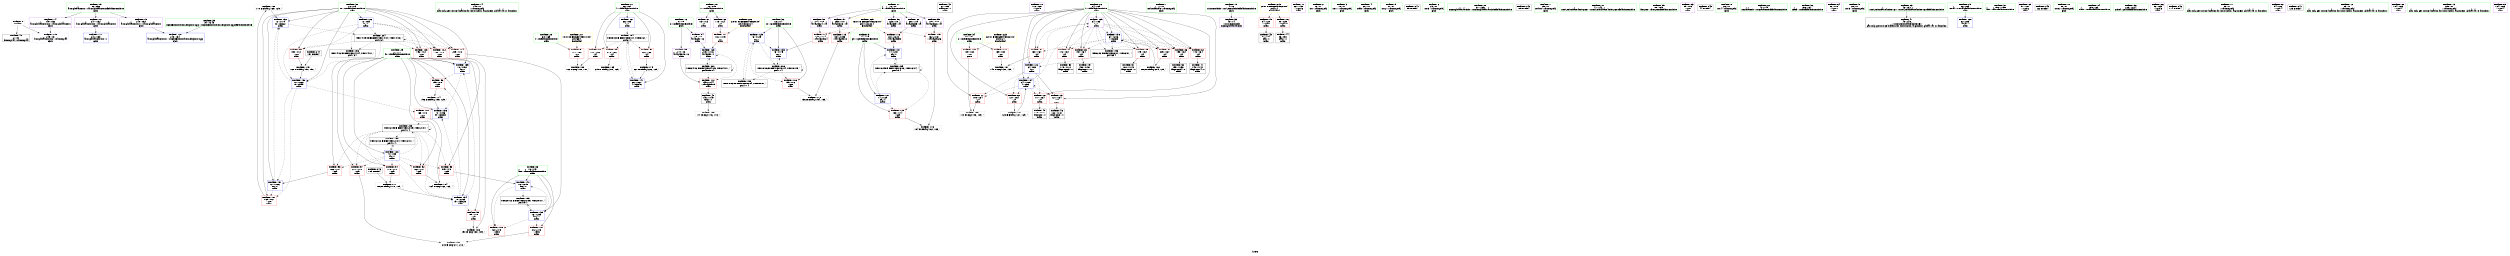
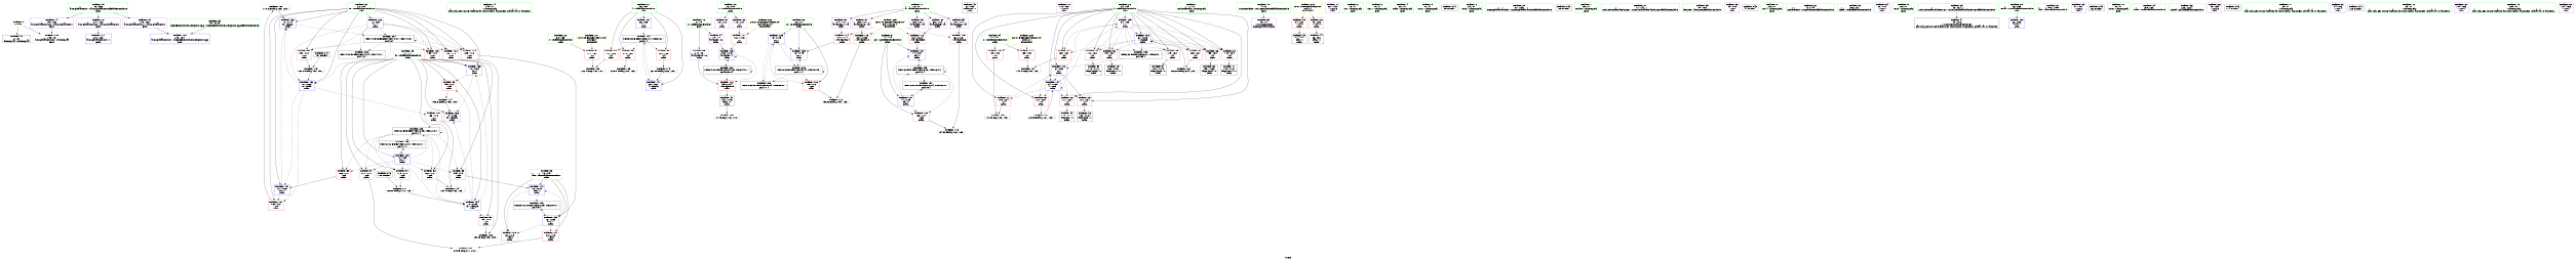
  digraph {
    label=SVFG
    node [color=red shape=record]
    edge [style=solid]
    n1 [color=grey label="{NodeID: 0\nNullPtr}"]
    n2 [color=black label="{NodeID: 40\n2\<--3\ndummyVal\<--dummyVal\n}"]
    n3 [color=blue label="{NodeID: 119\n249\<--3\nllvm.global_ctors_2\<--dummyVal\nGlob }" style=dotted]
    n4 [color=grey label="{NodeID: 180\n170 = Binary(169, 129, )\n}"]
    n5 [color=blue label="{NodeID: 132\n72\<--170\nto\<--inc22\nmain\n}"]
    n6 [color=black label="{NodeID: 204\nMR_14V_9 = ENCHI(MR_14V_4, MR_14V_8, )\npts\{73 \}\n}"]
    n7 [label="{NodeID: 99\n150\<--72\n\<--to\nmain\n}"]
    n8 [label="{NodeID: 102\n188\<--72\n\<--to\nmain\n}"]
    n9 [label="{NodeID: 103\n192\<--72\n\<--to\nmain\n}"]
    n10 [label="{NodeID: 104\n209\<--72\n\<--to\nmain\n}"]
    n11 [color=blue label="{NodeID: 130\n72\<--160\nto\<--add\nmain\n}"]
    n12 [color=black label="{NodeID: 196\nMR_14V_2 = PHI(MR_14V_4, MR_14V_1, )\npts\{73 \}\n}"]
    n13 [label="{NodeID: 97\n211\<--70\n\<--tb\nmain\n}"]
    n14 [color=grey label="{NodeID: 190\n213 = cmp(211, 212, )\n}"]
    n15 [color=green label="{NodeID: 14\n148\<--1\n\<--dummyObj\nCan only get source location for instruction, argument, global var or function.}"]
    n16 [color=black label="{NodeID: 194\nMR_8V_3 = PHI(MR_8V_4, MR_8V_2, )\npts\{67 \}\n}"]
    n17 [label="{NodeID: 88\n100\<--66\n\<--l\nmain\n}"]
    n18 [label="{NodeID: 89\n218\<--66\n\<--l\nmain\n}"]
    n19 [label="{NodeID: 90\n226\<--66\n\<--l\nmain\n}"]
    n20 [color=blue label="{NodeID: 141\n66\<--227\nl\<--inc46\nmain\n}"]
    n21 [color=grey label="{NodeID: 188\n102 = cmp(100, 101, )\n}"]
    n22 [color=grey label="{NodeID: 183\n219 = Binary(218, 129, )\n}"]
    n23 [color=grey label="{NodeID: 175\n227 = Binary(226, 129, )\n}"]
    n24 [label="{NodeID: 111\n116\<--115\n\<--\nmain\n}"]
    n25 [color=blue label="{NodeID: 123\n119\<--116\narrayidx\<--\nmain\n}"]
    n26 [label="{NodeID: 112\n145\<--144\n\<--arrayidx15\nmain\n}"]
    n27 [color=black label="{NodeID: 200\nMR_24V_2 = PHI(MR_24V_3, MR_24V_1, )\npts\{90000 \}\n}"]
    n28 [color=black label="{NodeID: 48\n146\<--145\nconv\<--\nmain\n}"]
    n29 [color=green label="{NodeID: 28\n68\<--69\nt\<--t_field_insensitive\nmain\n}"]
    n30 [label="{NodeID: 91\n101\<--68\n\<--t\nmain\n}"]
    n31 [color=blue label="{NodeID: 125\n76\<--129\npo\<--\nmain\n}"]
    n32 [label="{NodeID: 106\n155\<--76\n\<--po\nmain\n}"]
    n33 [color=blue label="{NodeID: 133\n76\<--175\npo\<--\nmain\n}"]
    n34 [color=black label="{NodeID: 198\nMR_18V_2 = PHI(MR_18V_4, MR_18V_1, )\npts\{77 \}\n}"]
    n35 [color=black label="{NodeID: 206\nMR_18V_6 = PHI(MR_18V_4, MR_18V_5, )\npts\{77 \}\n}"]
    n36 [color=grey label="{NodeID: 178\n156 = Binary(154, 155, )\n}"]
    n37 [color=black label="{NodeID: 42\n61\<--83\nmain_ret\<--\nmain\n}"]
    n38 [color=blue label="{NodeID: 139\n78\<--209\nans\<--\nmain\n}"]
    n39 [label="{NodeID: 107\n212\<--78\n\<--ans\nmain\n}"]
    n40 [label="{NodeID: 108\n220\<--78\n\<--ans\nmain\n}"]
    n41 [color=blue label="{NodeID: 140\n78\<--215\nans\<--\nmain\n}"]
    n42 [color=black label="{NodeID: 199\nMR_20V_2 = PHI(MR_20V_5, MR_20V_1, )\npts\{79 \}\n}"]
    n43 [color=purple label="{NodeID: 56\n123\<--10\narrayidx9\<--a\nmain\n}"]
    n44 [color=purple label="{NodeID: 70\n112\<--28\n\<--.str.5\nmain\n}"]
    n45 [label="{NodeID: 84\n172\<--64\n\<--i\nmain\n}"]
    n46 [color=black label="{NodeID: 50\n173\<--172\nidxprom23\<--\nmain\n}"]
    n47 [color=green label="{NodeID: 1\n7\<--1\n__dso_handle\<--dummyObj\nGlob }"]
    n48 [color=grey label="{NodeID: 181\n128 = Binary(127, 129, )\n}"]
    n49 [color=blue label="{NodeID: 124\n64\<--128\ni\<--inc\nmain\n}"]
    n50 [color=purple label="{NodeID: 129\n64\<--83\ni\<--\nmain\n}"]
    n51 [label="{NodeID: 77\n108\<--64\n\<--i\nmain\n}"]
    n52 [label="{NodeID: 78\n117\<--64\n\<--i\nmain\n}"]
-   n53 [label="{NodeID: 79\n121\<--64\n\<--i\nconv\n}"]
+   n53 [label="{NodeID: 79\n121\<--64\n\<--i\nmain\n}"]
    n54 [label="{NodeID: 80\n127\<--64\n\<--i\nmain\n}"]
    n55 [label="{NodeID: 85\n179\<--64\n\<--i\nmain\n}"]
    n56 [color=blue label="{NodeID: 138\n64\<--206\ni\<--inc38\nmain\n}"]
    n57 [label="{NodeID: 86\n198\<--64\n\<--i\nmain\n}"]
    n58 [label="{NodeID: 87\n205\<--64\n\<--i\nmain\n}"]
    n59 [label="{NodeID: 81\n138\<--64\n\<--i\nmain\n}"]
    n60 [label="{NodeID: 82\n142\<--64\n\<--i\nmain\n}"]
    n61 [label="{NodeID: 83\n151\<--64\n\<--i\nmain\n}"]
    n62 [color=black label="{NodeID: 193\nMR_6V_2 = PHI(MR_6V_7, MR_6V_1, )\npts\{65 \}\n}"]
    n63 [color=grey label="{NodeID: 189\n110 = cmp(108, 109, )\n}"]
    n64 [color=black label="{NodeID: 45\n118\<--117\nidxprom\<--\nmain\n}"]
    n65 [color=black label="{NodeID: 46\n122\<--121\nidxprom8\<--\nmain\n}"]
    n66 [label="{NodeID: 98\n215\<--70\n\<--tb\nmain\n}"]
    n67 [color=green label="{NodeID: 15\n4\<--6\n_ZStL8__ioinit\<--_ZStL8__ioinit_field_insensitive\nGlob }"]
    n68 [color=purple label="{NodeID: 53\n43\<--4\n\<--_ZStL8__ioinit\n__cxx_global_var_init\n}"]
    n69 [color=black label="{NodeID: 195\nMR_12V_2 = PHI(MR_12V_4, MR_12V_1, )\npts\{71 \}\n}"]
    n70 [color=blue label="{NodeID: 128\n70\<--83\ntb\<--\nmain\n}"]
    n71 [label="{NodeID: 92\n162\<--70\n\<--tb\nmain\n}"]
    n72 [label="{NodeID: 93\n166\<--70\n\<--tb\nmain\n}"]
    n73 [label="{NodeID: 94\n178\<--70\n\<--tb\nmain\n}"]
    n74 [color=blue label="{NodeID: 134\n70\<--186\ntb\<--add29\nmain\n}"]
    n75 [color=black label="{NodeID: 203\nMR_12V_5 = PHI(MR_12V_9, MR_12V_4, )\npts\{71 \}\n}"]
    n76 [color=grey label="{NodeID: 184\n164 = cmp(162, 163, )\n}"]
    n77 [color=blue label="{NodeID: 131\n72\<--166\nto\<--\nmain\n}"]
    n78 [color=grey label="{NodeID: 177\n186 = Binary(178, 185, )\n}"]
    n79 [label="{NodeID: 95\n189\<--70\n\<--tb\nmain\n}"]
    n80 [label="{NodeID: 96\n195\<--70\n\<--tb\nmain\n}"]
    n81 [color=blue label="{NodeID: 135\n70\<--192\ntb\<--\nmain\n}"]
    n82 [color=blue label="{NodeID: 136\n70\<--196\ntb\<--inc33\nmain\n}"]
    n83 [color=grey label="{NodeID: 185\n147 = cmp(146, 148, )\n}"]
    n84 [color=green label="{NodeID: 29\n70\<--71\ntb\<--tb_field_insensitive\nmain\n}"]
    n85 [color=grey label="{NodeID: 186\n190 = cmp(188, 189, )\n}"]
    n86 [color=grey label="{NodeID: 174\n196 = Binary(195, 129, )\n}"]
    n87 [label="{NodeID: 101\n169\<--72\n\<--to\nmain\n}"]
    n88 [color=blue label="{NodeID: 126\n72\<--83\nto\<--\nmain\n}"]
    n89 [color=grey label="{NodeID: 179\n160 = Binary(150, 157, )\n}"]
    n90 [label="{NodeID: 100\n163\<--72\n\<--to\nmain\n}"]
    n91 [color=black label="{NodeID: 43\n87\<--84\ncall\<--\nmain\n}"]
    n92 [color=yellow label="{NodeID: 223\n22V_1 = ENCHI(MR_22V_0)\npts\{81 \}\nFun[main]}" style=double]
    n93 [label="{NodeID: 109\n109\<--80\n\<--n\nctors\n}"]
    n94 [label="{NodeID: 110\n139\<--80\n\<--n\nmain\n}"]
    n95 [color=grey label="{NodeID: 187\n140 = cmp(138, 139, )\n}"]
    n96 [color=purple label="{NodeID: 57\n153\<--10\narrayidx18\<--a\nmain\n}"]
    n97 [label="{NodeID: 113\n154\<--153\n\<--arrayidx18\nmain\n}"]
    n98 [color=purple label="{NodeID: 71\n221\<--30\n\<--.str.6\nmain\n}"]
    n99 [color=black label="{NodeID: 51\n180\<--179\nidxprom25\<--\nmain\n}"]
    n100 [color=green label="{NodeID: 2\n16\<--1\n.str\<--dummyObj\nGlob }"]
    n101 [color=grey label="{NodeID: 182\n206 = Binary(205, 129, )\n}"]
    n102 [color=black label="{NodeID: 52\n199\<--198\nidxprom34\<--\nmain\n}"]
    n103 [color=black label="{NodeID: 47\n143\<--142\nidxprom14\<--\nmain\n}"]
    n104 [color=black label="{NodeID: 49\n152\<--151\nidxprom17\<--\nmain\n}"]
    n105 [color=blue label="{NodeID: 122\n64\<--83\ni\<--\nmain\n}"]
    n106 [color=green label="{NodeID: 16\n8\<--9\nc\<--c_field_insensitive\nGlob }"]
    n107 [color=purple label="{NodeID: 54\n119\<--8\narrayidx\<--c\nmain\n}"]
    n108 [color=purple label="{NodeID: 55\n144\<--8\narrayidx15\<--c\nmain\n}"]
    n109 [color=green label="{NodeID: 30\n72\<--73\nto\<--to_field_insensitive\nmain\n}"]
    n110 [color=blue label="{NodeID: 127\n74\<--129\npb\<--\nmain\n}"]
    n111 [label="{NodeID: 105\n183\<--74\n\<--pb\nmain\n}"]
    n112 [color=blue label="{NodeID: 137\n74\<--201\npb\<--\nmain\n}"]
+   n113 [color=black label="{NodeID: 197\nMR_16V_2 = PHI(MR_16V_4, MR_16V_1, )\npts\{75 \}\n}"]
    n114 [color=black label="{NodeID: 205\nMR_16V_5 = PHI(MR_16V_6, MR_16V_4, )\npts\{75 \}\n}"]
    n115 [color=grey label="{NodeID: 176\n184 = Binary(182, 183, )\n}"]
    n116 [color=black label="{NodeID: 44\n93\<--90\ncall1\<--\nmain\n}"]
    n117 [color=purple label="{NodeID: 58\n174\<--10\narrayidx24\<--a\nmain\n}"]
    n118 [label="{NodeID: 114\n175\<--174\n\<--arrayidx24\nmain\n}"]
    n119 [color=purple label="{NodeID: 72\n247\<--32\nllvm.global_ctors_0\<--llvm.global_ctors\nGlob }"]
    n120 [color=blue label="{NodeID: 117\n247\<--33\nllvm.global_ctors_0\<--\nGlob }"]
    n121 [color=green label="{NodeID: 3\n18\<--1\n.str.1\<--dummyObj\nGlob }"]
    n122 [color=green label="{NodeID: 17\n10\<--11\na\<--a_field_insensitive\nGlob }"]
    n123 [color=purple label="{NodeID: 59\n181\<--10\narrayidx26\<--a\nmain\n}"]
    n124 [color=purple label="{NodeID: 60\n200\<--10\narrayidx35\<--a\nmain\n}"]
    n125 [label="{NodeID: 115\n182\<--181\n\<--arrayidx26\nmain\n}"]
    n126 [label="{NodeID: 116\n201\<--200\n\<--arrayidx35\nmain\n}"]
    n127 [color=green label="{NodeID: 31\n74\<--75\npb\<--pb_field_insensitive\nmain\n}"]
    n128 [color=yellow label="{NodeID: 225\n26V_1 = ENCHI(MR_26V_0)\npts\{110000 \}\nFun[main]}" style=double]
    n129 [color=purple label="{NodeID: 73\n248\<--32\nllvm.global_ctors_1\<--llvm.global_ctors\nGlob }"]
    n130 [color=blue label="{NodeID: 118\n248\<--34\nllvm.global_ctors_1\<--_GLOBAL__sub_I_Weiqi_0_0.cpp\nGlob }"]
    n131 [color=green label="{NodeID: 4\n20\<--1\nstdin\<--dummyObj\nGlob }"]
    n132 [color=green label="{NodeID: 18\n12\<--15\ns\<--s_field_insensitive\nGlob }"]
    n133 [color=purple label="{NodeID: 61\n113\<--12\n\<--s\nmain\n}"]
    n134 [color=purple label="{NodeID: 62\n115\<--12\n\<--s\nmain\n}"]
    n135 [color=green label="{NodeID: 32\n76\<--77\npo\<--po_field_insensitive\nmain\n}"]
    n136 [color=yellow label="{NodeID: 226\n28V_1 = ENCHI(MR_28V_0)\npts\{150000 \}\nFun[main]}" style=double]
    n137 [color=purple label="{NodeID: 74\n249\<--32\nllvm.global_ctors_2\<--llvm.global_ctors\nGlob }"]
    n138 [color=green label="{NodeID: 5\n21\<--1\n.str.2\<--dummyObj\nGlob }"]
    n139 [color=green label="{NodeID: 19\n32\<--36\nllvm.global_ctors\<--llvm.global_ctors_field_insensitive\nGlob }"]
    n140 [color=green label="{NodeID: 33\n78\<--79\nans\<--ans_field_insensitive\nmain\n}"]
    n141 [color=yellow label="{NodeID: 213\n2V_1 = ENCHI(MR_2V_0)\npts\{1 \}\nFun[main]}" style=double]
    n142 [label="{NodeID: 75\n84\<--20\n\<--stdin\nmain\n}"]
    n143 [label="{NodeID: 76\n90\<--25\n\<--stdout\nmain\n}"]
    n144 [color=black label="{NodeID: 241\n95 = PHI()\n}"]
    n145 [color=green label="{NodeID: 6\n23\<--1\n.str.3\<--dummyObj\nGlob }"]
    n146 [color=green label="{NodeID: 20\n37\<--38\n__cxx_global_var_init\<--__cxx_global_var_init_field_insensitive\n}"]
    n147 [color=green label="{NodeID: 34\n80\<--81\nn\<--n_field_insensitive\nmain\n}"]
    n148 [color=black label="{NodeID: 242\n105 = PHI()\n}"]
    n149 [color=green label="{NodeID: 7\n25\<--1\nstdout\<--dummyObj\nGlob }"]
    n150 [color=green label="{NodeID: 21\n41\<--42\n_ZNSt8ios_base4InitC1Ev\<--_ZNSt8ios_base4InitC1Ev_field_insensitive\n}"]
    n151 [color=green label="{NodeID: 35\n88\<--89\nfreopen\<--freopen_field_insensitive\n}"]
    n152 [color=purple label="{NodeID: 63\n85\<--16\n\<--.str\nmain\n}"]
    n153 [color=black label="{NodeID: 243\n44 = PHI()\n}"]
    n154 [color=green label="{NodeID: 8\n26\<--1\n.str.4\<--dummyObj\nGlob }"]
    n155 [color=green label="{NodeID: 22\n47\<--48\n__cxa_atexit\<--__cxa_atexit_field_insensitive\n}"]
    n156 [color=green label="{NodeID: 36\n96\<--97\nscanf\<--scanf_field_insensitive\n}"]
    n157 [color=purple label="{NodeID: 64\n86\<--18\n\<--.str.1\nmain\n}"]
    n158 [color=black label="{NodeID: 244\n157 = PHI()\n}"]
    n159 [color=green label="{NodeID: 9\n28\<--1\n.str.5\<--dummyObj\nGlob }"]
    n160 [color=green label="{NodeID: 23\n46\<--52\n_ZNSt8ios_base4InitD1Ev\<--_ZNSt8ios_base4InitD1Ev_field_insensitive\n}"]
    n161 [color=black label="{NodeID: 41\n45\<--46\n\<--_ZNSt8ios_base4InitD1Ev\nCan only get source location for instruction, argument, global var or function.}"]
    n162 [color=blue label="{NodeID: 120\n62\<--83\nretval\<--\nmain\n}"]
    n163 [color=green label="{NodeID: 37\n158\<--159\nabs\<--abs_field_insensitive\n}"]
    n164 [color=yellow label="{NodeID: 217\n10V_1 = ENCHI(MR_10V_0)\npts\{69 \}\nFun[main]}" style=double]
    n165 [color=purple label="{NodeID: 65\n91\<--21\n\<--.str.2\nmain\n}"]
    n166 [color=black label="{NodeID: 245\n222 = PHI()\n}"]
    n167 [color=green label="{NodeID: 10\n30\<--1\n.str.6\<--dummyObj\nGlob }"]
    n168 [color=green label="{NodeID: 24\n59\<--60\nmain\<--main_field_insensitive\n}"]
    n169 [color=blue label="{NodeID: 121\n66\<--83\nl\<--\nmain\n}"]
    n170 [color=green label="{NodeID: 38\n223\<--224\nprintf\<--printf_field_insensitive\n}"]
    n171 [color=purple label="{NodeID: 66\n92\<--23\n\<--.str.3\nmain\n}"]
    n172 [color=black label="{NodeID: 246\n114 = PHI()\n}"]
    n173 [color=green label="{NodeID: 11\n33\<--1\n\<--dummyObj\nCan only get source location for instruction, argument, global var or function.}"]
    n174 [color=green label="{NodeID: 25\n62\<--63\nretval\<--retval_field_insensitive\nmain\n}"]
    n175 [color=green label="{NodeID: 39\n34\<--243\n_GLOBAL__sub_I_Weiqi_0_0.cpp\<--_GLOBAL__sub_I_Weiqi_0_0.cpp_field_insensitive\n}"]
    n176 [color=purple label="{NodeID: 67\n94\<--26\n\<--.str.4\nmain\n}"]
    n177 [color=black label="{NodeID: 247\n125 = PHI()\n}"]
    n178 [color=green label="{NodeID: 12\n83\<--1\n\<--dummyObj\nCan only get source location for instruction, argument, global var or function.}"]
    n179 [color=green label="{NodeID: 26\n64\<--65\ni\<--i_field_insensitive\nmain\n}"]
    n180 [color=purple label="{NodeID: 68\n104\<--26\n\<--.str.4\nmain\n}"]
    n181 [color=black label="{NodeID: 248\n185 = PHI()\n}"]
    n182 [color=green label="{NodeID: 13\n129\<--1\n\<--dummyObj\nCan only get source location for instruction, argument, global var or function.}"]
    n183 [color=green label="{NodeID: 27\n66\<--67\nl\<--l_field_insensitive\nmain\n}"]
    n184 [color=purple label="{NodeID: 69\n124\<--26\n\<--.str.4\nmain\n}"]
    n1 -> n2
    n1 -> n3
    n4 -> n5
    n5 -> n6 [style=dashed]
    n6 -> n6 [style=dashed]
    n6 -> n7 [style=dashed]
    n6 -> n8 [style=dashed]
    n6 -> n9 [style=dashed]
    n6 -> n10 [style=dashed]
    n6 -> n11 [style=dashed]
    n6 -> n12 [style=dashed]
    n7 -> n89
    n8 -> n85
    n9 -> n81
    n10 -> n38
    n11 -> n5 [style=dashed]
    n11 -> n77 [style=dashed]
    n11 -> n87 [style=dashed]
    n11 -> n90 [style=dashed]
    n13 -> n14
    n16 -> n17 [style=dashed]
    n16 -> n18 [style=dashed]
    n16 -> n19 [style=dashed]
    n16 -> n20 [style=dashed]
    n17 -> n21
    n18 -> n22
    n19 -> n23
    n20 -> n16 [style=dashed]
    n23 -> n20
    n24 -> n25
    n25 -> n25 [style=dashed]
    n25 -> n26 [style=dashed]
    n25 -> n27 [style=dashed]
    n26 -> n28
    n27 -> n25 [style=dashed]
    n27 -> n26 [style=dashed]
    n27 -> n27 [style=dashed]
    n28 -> n83
    n29 -> n30
    n30 -> n21
    n31 -> n32 [style=dashed]
    n31 -> n33 [style=dashed]
    n31 -> n34 [style=dashed]
    n31 -> n35 [style=dashed]
    n32 -> n36
    n33 -> n35 [style=dashed]
    n34 -> n31 [style=dashed]
    n35 -> n32 [style=dashed]
    n35 -> n33 [style=dashed]
    n35 -> n34 [style=dashed]
    n35 -> n35 [style=dashed]
    n38 -> n39 [style=dashed]
    n38 -> n40 [style=dashed]
    n38 -> n41 [style=dashed]
    n38 -> n42 [style=dashed]
    n39 -> n14
    n41 -> n40 [style=dashed]
    n41 -> n42 [style=dashed]
    n42 -> n38 [style=dashed]
    n45 -> n46
    n48 -> n49
    n49 -> n49 [style=dashed]
    n49 -> n50 [style=dashed]
    n49 -> n51 [style=dashed]
    n49 -> n52 [style=dashed]
    n49 -> n53 [style=dashed]
    n49 -> n54 [style=dashed]
    n50 -> n45 [style=dashed]
    n50 -> n55 [style=dashed]
    n50 -> n56 [style=dashed]
    n50 -> n57 [style=dashed]
    n50 -> n58 [style=dashed]
    n50 -> n59 [style=dashed]
    n50 -> n60 [style=dashed]
    n50 -> n61 [style=dashed]
    n50 -> n62 [style=dashed]
    n51 -> n63
    n52 -> n64
    n53 -> n65
    n54 -> n48
    n55 -> n99
    n56 -> n45 [style=dashed]
    n56 -> n55 [style=dashed]
    n56 -> n56 [style=dashed]
    n56 -> n57 [style=dashed]
    n56 -> n58 [style=dashed]
    n56 -> n59 [style=dashed]
    n56 -> n60 [style=dashed]
    n56 -> n61 [style=dashed]
    n56 -> n62 [style=dashed]
    n57 -> n102
    n58 -> n101
    n59 -> n95
    n60 -> n103
    n61 -> n104
    n62 -> n105 [style=dashed]
    n66 -> n41
    n67 -> n68
    n69 -> n70 [style=dashed]
    n70 -> n13 [style=dashed]
    n70 -> n66 [style=dashed]
    n70 -> n69 [style=dashed]
    n70 -> n71 [style=dashed]
    n70 -> n72 [style=dashed]
    n70 -> n73 [style=dashed]
    n70 -> n74 [style=dashed]
    n70 -> n75 [style=dashed]
    n71 -> n76
    n72 -> n77
    n73 -> n78
    n74 -> n79 [style=dashed]
    n74 -> n80 [style=dashed]
    n74 -> n81 [style=dashed]
    n74 -> n82 [style=dashed]
    n75 -> n13 [style=dashed]
    n75 -> n66 [style=dashed]
    n75 -> n69 [style=dashed]
    n75 -> n71 [style=dashed]
    n75 -> n72 [style=dashed]
    n75 -> n73 [style=dashed]
    n75 -> n74 [style=dashed]
    n75 -> n75 [style=dashed]
    n77 -> n5 [style=dashed]
    n77 -> n87 [style=dashed]
    n78 -> n74
    n79 -> n85
    n80 -> n86
    n81 -> n80 [style=dashed]
    n81 -> n82 [style=dashed]
    n82 -> n75 [style=dashed]
    n84 -> n13
    n84 -> n66
    n84 -> n70
    n84 -> n71
    n84 -> n72
    n84 -> n73
    n84 -> n74
    n84 -> n79
    n84 -> n80
    n84 -> n81
    n84 -> n82
    n86 -> n82
    n87 -> n4
    n88 -> n6 [style=dashed]
    n88 -> n7 [style=dashed]
    n88 -> n8 [style=dashed]
    n88 -> n9 [style=dashed]
    n88 -> n10 [style=dashed]
    n88 -> n11 [style=dashed]
    n88 -> n12 [style=dashed]
    n89 -> n11
    n90 -> n76
    n92 -> n93 [style=dashed]
    n92 -> n94 [style=dashed]
    n93 -> n63
    n94 -> n95
    n96 -> n97
    n97 -> n36
    n101 -> n56
    n105 -> n49 [style=dashed]
    n105 -> n50 [style=dashed]
-   n105 -> n51 [style=dashed]
+   n51 -> n105 [style=dashed]
    n105 -> n52 [style=dashed]
    n105 -> n53
    n105 -> n54 [style=dashed]
    n106 -> n107
    n106 -> n108
    n107 -> n25
    n108 -> n26
    n109 -> n5
    n109 -> n7
    n109 -> n8
    n109 -> n9
    n109 -> n10
    n109 -> n11
    n109 -> n77
    n109 -> n81
    n109 -> n87
    n109 -> n88
    n110 -> n111 [style=dashed]
    n110 -> n112 [style=dashed]
+   n110 -> n113 [style=dashed]
    n110 -> n114 [style=dashed]
    n111 -> n115
    n112 -> n114 [style=dashed]
+   n113 -> n110 [style=dashed]
    n114 -> n111 [style=dashed]
    n114 -> n112 [style=dashed]
+   n114 -> n113 [style=dashed]
    n114 -> n114 [style=dashed]
    n117 -> n118
    n118 -> n33
    n119 -> n120
    n122 -> n43
    n122 -> n96
    n122 -> n117
    n122 -> n123
    n122 -> n124
    n123 -> n125
    n124 -> n126
    n125 -> n115
    n126 -> n112
    n127 -> n110
    n127 -> n111
    n127 -> n112
    n128 -> n97 [style=dashed]
    n128 -> n118 [style=dashed]
    n128 -> n125 [style=dashed]
    n128 -> n126 [style=dashed]
    n129 -> n130
    n132 -> n133
    n132 -> n134
    n134 -> n24
    n135 -> n31
    n135 -> n32
    n135 -> n33
    n136 -> n24 [style=dashed]
    n137 -> n3
    n139 -> n119
    n139 -> n129
    n139 -> n137
    n140 -> n38
    n140 -> n39
    n140 -> n40
    n140 -> n41
    n141 -> n142 [style=dashed]
    n141 -> n143 [style=dashed]
    n142 -> n91
    n143 -> n116
    n147 -> n93
    n147 -> n94
    n158 -> n89
    n160 -> n161
    n164 -> n30 [style=dashed]
    n169 -> n16 [style=dashed]
    n174 -> n162
    n175 -> n130
    n179 -> n45
    n179 -> n49
    n179 -> n50
    n179 -> n51
    n179 -> n52
    n179 -> n53
    n179 -> n54
    n179 -> n55
    n179 -> n56
    n179 -> n57
    n179 -> n58
    n179 -> n59
    n179 -> n60
    n179 -> n61
    n179 -> n105
    n181 -> n78
    n183 -> n17
    n183 -> n18
    n183 -> n19
    n183 -> n20
    n183 -> n169
  }
